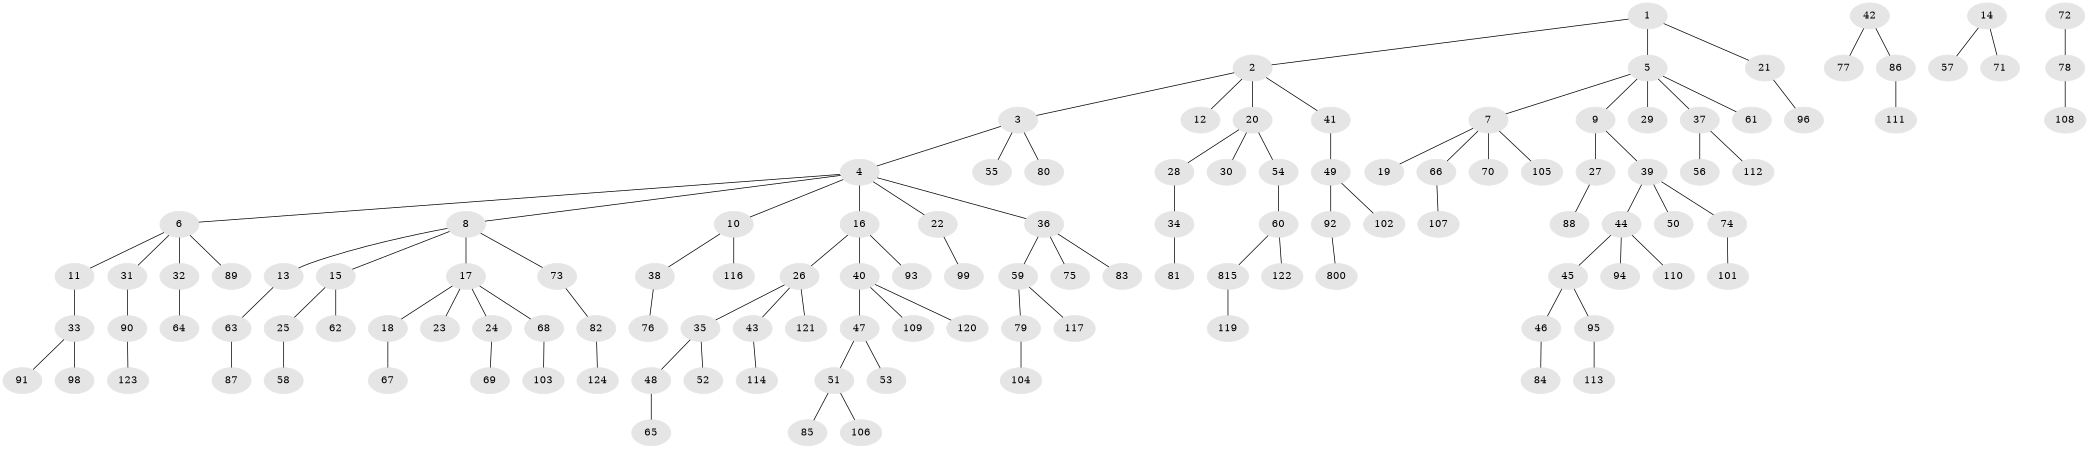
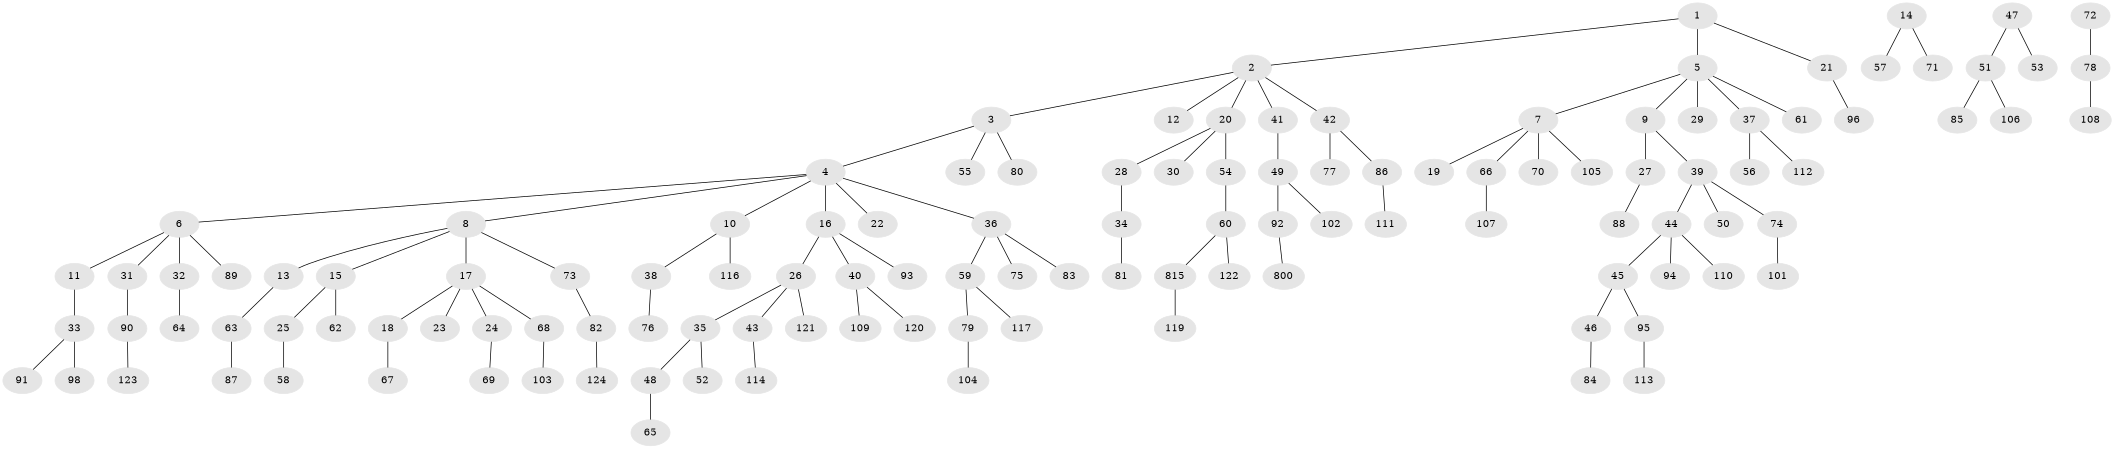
  graph {
    node [color=gray90 style=filled]
    1
    2
    5
    21
    3
    12
    20
    41
    42
    7
    9
    29
    37
    61
    96
    4
    55
    80
    28
    30
    54
    49
    77
    86
    6
    8
    10
    16
    22
    36
    11
    31
    32
    89
    13
    15
    17
    73
    38
    116
    14
    57
    71
    26
    40
    93
-   99
    59
    75
    83
    19
    66
    70
    105
    27
    39
    56
    112
    33
    90
    64
    107
    63
    25
    62
    18
    23
    24
    68
    82
    88
    44
    50
    74
    76
    91
    98
    87
    58
    35
    43
    121
    47
    109
    120
    67
    69
    103
    34
    60
    72
    78
    48
    52
    114
    81
    123
    65
    79
    117
    45
    94
    110
    101
    51
    53
    92
    102
    111
    46
    95
    84
    113
    85
    106
    n116 [label=800]
    n117 [label=815]
    122
    104
    119
    108
    124
    1 -- 2
    1 -- 5
    1 -- 21
    2 -- 3
    2 -- 12
    2 -- 20
    2 -- 41
+   2 -- 42
    5 -- 7
    5 -- 9
    5 -- 29
    5 -- 37
    5 -- 61
    21 -- 96
    3 -- 4
    3 -- 55
    3 -- 80
    20 -- 28
    20 -- 30
    20 -- 54
    41 -- 49
    42 -- 77
    42 -- 86
    7 -- 19
    7 -- 66
    7 -- 70
    7 -- 105
    9 -- 27
    9 -- 39
    37 -- 56
    37 -- 112
    4 -- 6
    4 -- 8
    4 -- 10
    4 -- 16
    4 -- 22
    4 -- 36
    28 -- 34
    54 -- 60
    49 -- 92
    49 -- 102
    86 -- 111
    6 -- 11
    6 -- 31
    6 -- 32
    6 -- 89
    8 -- 13
    8 -- 15
    8 -- 17
    8 -- 73
    10 -- 38
    10 -- 116
    16 -- 26
    16 -- 40
    16 -- 93
-   22 -- 99
    36 -- 59
    36 -- 75
    36 -- 83
    11 -- 33
    31 -- 90
    32 -- 64
    13 -- 63
    15 -- 25
    15 -- 62
    17 -- 18
    17 -- 23
    17 -- 24
    17 -- 68
    73 -- 82
    38 -- 76
    14 -- 57
    14 -- 71
    26 -- 35
    26 -- 43
    26 -- 121
-   40 -- 47
    40 -- 109
    40 -- 120
    59 -- 79
    59 -- 117
    66 -- 107
    27 -- 88
    39 -- 44
    39 -- 50
    39 -- 74
    33 -- 91
    33 -- 98
    90 -- 123
    63 -- 87
    25 -- 58
    18 -- 67
    24 -- 69
    68 -- 103
    82 -- 124
    44 -- 45
    44 -- 94
    44 -- 110
    74 -- 101
    35 -- 48
    35 -- 52
    43 -- 114
    47 -- 51
    47 -- 53
    34 -- 81
    60 -- n117
    60 -- 122
    72 -- 78
    78 -- 108
    48 -- 65
    79 -- 104
    45 -- 46
    45 -- 95
    51 -- 85
    51 -- 106
    92 -- n116
    46 -- 84
    95 -- 113
    n117 -- 119
  }
